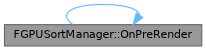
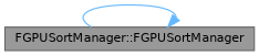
  digraph {
    rankdir=LR
-   n1 [color=gray40 fillcolor=grey60 fontcolor=black fontname=Helvetica fontsize=10 height=0.2 label="FGPUSortManager::OnPreRender" shape=box style=filled width=0.4]
+   n1 [color=gray40 fillcolor=grey60 fontcolor=black fontname=Helvetica fontsize=10 height=0.2 label="FGPUSortManager::FGPUSortManager" shape=box style=filled width=0.4]
    n1 -> n1 [color=steelblue1 fontname=Helvetica fontsize=10 labelfontname=Helvetica labelfontsize=10 style=solid arrowhead=normal]
  }
